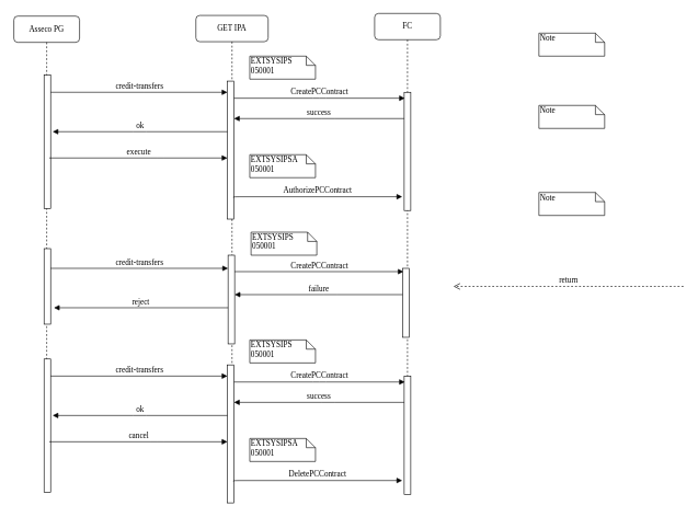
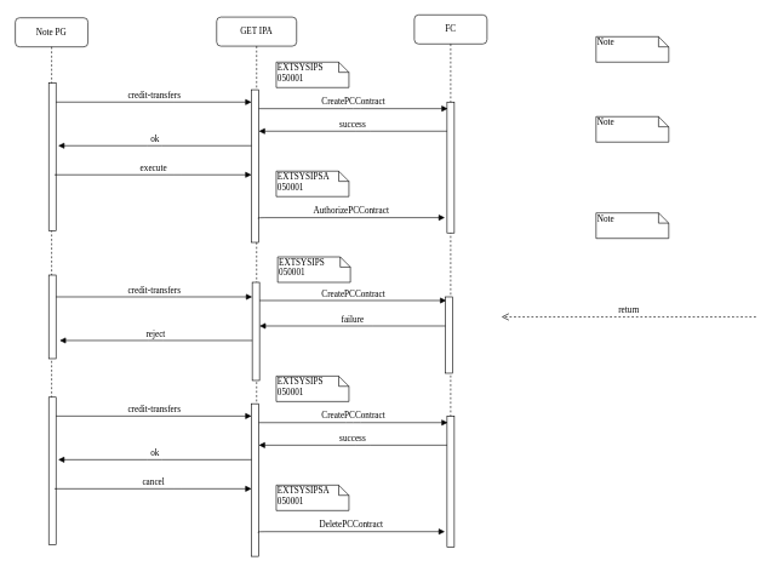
  <mxCell id="0" />
  <mxCell id="1" parent="0" />
- <mxCell id="2" value="Asseco PG" style="shape=umlLifeline;perimeter=lifelinePerimeter;whiteSpace=wrap;html=1;container=1;collapsible=0;recursiveResize=0;outlineConnect=0;rounded=1;shadow=0;comic=0;labelBackgroundColor=none;strokeColor=#000000;strokeWidth=1;fillColor=#FFFFFF;fontFamily=Verdana;fontSize=12;fontColor=#000000;align=center;" parent="1" vertex="1"><mxGeometry x="20" y="24" width="100" height="696" as="geometry" /></mxCell>
+ <mxCell id="2" value="Note PG" style="shape=umlLifeline;perimeter=lifelinePerimeter;whiteSpace=wrap;html=1;container=1;collapsible=0;recursiveResize=0;outlineConnect=0;rounded=1;shadow=0;comic=0;labelBackgroundColor=none;strokeColor=#000000;strokeWidth=1;fillColor=#FFFFFF;fontFamily=Verdana;fontSize=12;fontColor=#000000;align=center;" parent="1" vertex="1"><mxGeometry x="20" y="24" width="100" height="696" as="geometry" /></mxCell>
  <mxCell id="3" value="" style="html=1;points=[];perimeter=orthogonalPerimeter;rounded=0;shadow=0;comic=0;labelBackgroundColor=none;strokeColor=#000000;strokeWidth=1;fillColor=#FFFFFF;fontFamily=Verdana;fontSize=12;fontColor=#000000;align=center;" parent="2" vertex="1"><mxGeometry x="46" y="90" width="10" height="203" as="geometry" /></mxCell>
  <mxCell id="4" value="FC" style="shape=umlLifeline;perimeter=lifelinePerimeter;whiteSpace=wrap;html=1;container=1;collapsible=0;recursiveResize=0;outlineConnect=0;rounded=1;shadow=0;comic=0;labelBackgroundColor=none;strokeColor=#000000;strokeWidth=1;fillColor=#FFFFFF;fontFamily=Verdana;fontSize=12;fontColor=#000000;align=center;" parent="1" vertex="1"><mxGeometry x="569" y="20" width="100" height="710" as="geometry" /></mxCell>
  <mxCell id="5" value="" style="html=1;points=[];perimeter=orthogonalPerimeter;rounded=0;shadow=0;comic=0;labelBackgroundColor=none;strokeColor=#000000;strokeWidth=1;fillColor=#FFFFFF;fontFamily=Verdana;fontSize=12;fontColor=#000000;align=center;" parent="4" vertex="1"><mxGeometry x="45" y="120" width="10" height="180" as="geometry" /></mxCell>
  <mxCell id="6" value="GET IPA" style="shape=umlLifeline;perimeter=lifelinePerimeter;whiteSpace=wrap;html=1;container=1;collapsible=0;recursiveResize=0;outlineConnect=0;rounded=1;shadow=0;comic=0;labelBackgroundColor=none;strokeColor=#000000;strokeWidth=1;fillColor=#FFFFFF;fontFamily=Verdana;fontSize=12;fontColor=#000000;align=center;" parent="1" vertex="1"><mxGeometry x="297" y="23" width="110" height="697" as="geometry" /></mxCell>
  <mxCell id="7" value="" style="html=1;points=[];perimeter=orthogonalPerimeter;rounded=0;shadow=0;comic=0;labelBackgroundColor=none;strokeColor=#000000;strokeWidth=1;fillColor=#FFFFFF;fontFamily=Verdana;fontSize=12;fontColor=#000000;align=center;" parent="6" vertex="1"><mxGeometry x="48" y="100" width="10" height="210" as="geometry" /></mxCell>
  <mxCell id="8" value="" style="html=1;points=[];perimeter=orthogonalPerimeter;rounded=0;shadow=0;comic=0;labelBackgroundColor=none;strokeColor=#000000;strokeWidth=1;fillColor=#FFFFFF;fontFamily=Verdana;fontSize=12;fontColor=#000000;align=center;" parent="6" vertex="1"><mxGeometry x="49" y="365" width="10" height="135" as="geometry" /></mxCell>
  <mxCell id="9" value="" style="html=1;points=[];perimeter=orthogonalPerimeter;rounded=0;shadow=0;comic=0;labelBackgroundColor=none;strokeColor=#000000;strokeWidth=1;fillColor=#FFFFFF;fontFamily=Verdana;fontSize=12;fontColor=#000000;align=center;" parent="6" vertex="1"><mxGeometry x="-231" y="355" width="10" height="115" as="geometry" /></mxCell>
  <mxCell id="10" value="failure" style="html=1;verticalAlign=bottom;endArrow=block;labelBackgroundColor=none;fontFamily=Verdana;fontSize=12;edgeStyle=elbowEdgeStyle;elbow=vertical;" parent="6" source="15" target="8" edge="1"><mxGeometry relative="1" as="geometry"><mxPoint x="274" y="405" as="sourcePoint" /><Array as="points"><mxPoint x="204" y="425" /></Array><mxPoint x="349" y="405" as="targetPoint" /></mxGeometry></mxCell>
  <mxCell id="11" value="&lt;span&gt;credit-transfers&lt;/span&gt;" style="html=1;verticalAlign=bottom;endArrow=block;labelBackgroundColor=none;fontFamily=Verdana;fontSize=12;edgeStyle=elbowEdgeStyle;elbow=vertical;" parent="6" source="9" target="8" edge="1"><mxGeometry relative="1" as="geometry"><mxPoint x="-156" y="385" as="sourcePoint" /><mxPoint x="34" y="370" as="targetPoint" /><Array as="points"><mxPoint x="-66" y="385" /></Array></mxGeometry></mxCell>
  <mxCell id="12" value="CreatePCContract" style="html=1;verticalAlign=bottom;endArrow=block;labelBackgroundColor=none;fontFamily=Verdana;fontSize=12;edgeStyle=elbowEdgeStyle;elbow=vertical;entryX=0.1;entryY=0.05;entryDx=0;entryDy=0;entryPerimeter=0;" parent="6" source="8" target="15" edge="1"><mxGeometry relative="1" as="geometry"><mxPoint x="134" y="385" as="sourcePoint" /><mxPoint x="294" y="393" as="targetPoint" /><Array as="points" /></mxGeometry></mxCell>
  <mxCell id="13" value="EXTSYSIPS&lt;br&gt;050001&lt;br&gt;" style="shape=note;whiteSpace=wrap;html=1;size=14;verticalAlign=top;align=left;spacingTop=-6;rounded=0;shadow=0;comic=0;labelBackgroundColor=none;strokeColor=#000000;strokeWidth=1;fillColor=#FFFFFF;fontFamily=Verdana;fontSize=12;fontColor=#000000;" parent="6" vertex="1"><mxGeometry x="84" y="330" width="100" height="35" as="geometry" /></mxCell>
  <mxCell id="14" value="reject" style="html=1;verticalAlign=bottom;endArrow=block;labelBackgroundColor=none;fontFamily=Verdana;fontSize=12;edgeStyle=elbowEdgeStyle;elbow=vertical;" parent="6" source="8" edge="1"><mxGeometry relative="1" as="geometry"><mxPoint x="-96" y="455" as="sourcePoint" /><Array as="points" /><mxPoint x="-216" y="445" as="targetPoint" /></mxGeometry></mxCell>
  <mxCell id="15" value="" style="html=1;points=[];perimeter=orthogonalPerimeter;rounded=0;shadow=0;comic=0;labelBackgroundColor=none;strokeColor=#000000;strokeWidth=1;fillColor=#FFFFFF;fontFamily=Verdana;fontSize=12;fontColor=#000000;align=center;" parent="6" vertex="1"><mxGeometry x="315" y="385" width="10" height="105" as="geometry" /></mxCell>
  <mxCell id="16" value="success" style="html=1;verticalAlign=bottom;endArrow=block;labelBackgroundColor=none;fontFamily=Verdana;fontSize=12;edgeStyle=elbowEdgeStyle;elbow=vertical;" parent="1" source="5" target="7" edge="1"><mxGeometry relative="1" as="geometry"><mxPoint x="569" y="160" as="sourcePoint" /><Array as="points"><mxPoint x="499" y="180" /></Array><mxPoint x="644" y="160" as="targetPoint" /></mxGeometry></mxCell>
  <mxCell id="17" value="return" style="html=1;verticalAlign=bottom;endArrow=open;dashed=1;endSize=8;labelBackgroundColor=none;fontFamily=Verdana;fontSize=12;edgeStyle=elbowEdgeStyle;elbow=vertical;" parent="1" edge="1"><mxGeometry relative="1" as="geometry"><mxPoint x="689" y="435.5" as="targetPoint" /><Array as="points"><mxPoint x="1019" y="435.5" /></Array><mxPoint x="1039" y="435.5" as="sourcePoint" /></mxGeometry></mxCell>
  <mxCell id="18" value="&lt;span&gt;credit-transfers&lt;/span&gt;" style="html=1;verticalAlign=bottom;endArrow=block;labelBackgroundColor=none;fontFamily=Verdana;fontSize=12;edgeStyle=elbowEdgeStyle;elbow=vertical;" parent="1" source="3" target="7" edge="1"><mxGeometry relative="1" as="geometry"><mxPoint x="139" y="140" as="sourcePoint" /><mxPoint x="329" y="125" as="targetPoint" /><Array as="points"><mxPoint x="229" y="140" /></Array></mxGeometry></mxCell>
  <mxCell id="19" value="CreatePCContract" style="html=1;verticalAlign=bottom;endArrow=block;labelBackgroundColor=none;fontFamily=Verdana;fontSize=12;edgeStyle=elbowEdgeStyle;elbow=vertical;entryX=0.1;entryY=0.05;entryDx=0;entryDy=0;entryPerimeter=0;" parent="1" source="7" target="5" edge="1"><mxGeometry relative="1" as="geometry"><mxPoint x="429" y="140" as="sourcePoint" /><mxPoint x="589" y="148" as="targetPoint" /><Array as="points" /></mxGeometry></mxCell>
  <mxCell id="20" value="Note" style="shape=note;whiteSpace=wrap;html=1;size=14;verticalAlign=top;align=left;spacingTop=-6;rounded=0;shadow=0;comic=0;labelBackgroundColor=none;strokeColor=#000000;strokeWidth=1;fillColor=#FFFFFF;fontFamily=Verdana;fontSize=12;fontColor=#000000;" parent="1" vertex="1"><mxGeometry x="819" y="50" width="100" height="35" as="geometry" /></mxCell>
  <mxCell id="21" value="Note" style="shape=note;whiteSpace=wrap;html=1;size=14;verticalAlign=top;align=left;spacingTop=-6;rounded=0;shadow=0;comic=0;labelBackgroundColor=none;strokeColor=#000000;strokeWidth=1;fillColor=#FFFFFF;fontFamily=Verdana;fontSize=12;fontColor=#000000;" parent="1" vertex="1"><mxGeometry x="819" y="160" width="100" height="35" as="geometry" /></mxCell>
  <mxCell id="22" value="EXTSYSIPS&lt;br&gt;050001&lt;br&gt;" style="shape=note;whiteSpace=wrap;html=1;size=14;verticalAlign=top;align=left;spacingTop=-6;rounded=0;shadow=0;comic=0;labelBackgroundColor=none;strokeColor=#000000;strokeWidth=1;fillColor=#FFFFFF;fontFamily=Verdana;fontSize=12;fontColor=#000000;" parent="1" vertex="1"><mxGeometry x="379" y="85" width="100" height="35" as="geometry" /></mxCell>
  <mxCell id="23" value="Note" style="shape=note;whiteSpace=wrap;html=1;size=14;verticalAlign=top;align=left;spacingTop=-6;rounded=0;shadow=0;comic=0;labelBackgroundColor=none;strokeColor=#000000;strokeWidth=1;fillColor=#FFFFFF;fontFamily=Verdana;fontSize=12;fontColor=#000000;" parent="1" vertex="1"><mxGeometry x="819" y="292.5" width="100" height="35" as="geometry" /></mxCell>
  <mxCell id="24" value="ok" style="html=1;verticalAlign=bottom;endArrow=block;labelBackgroundColor=none;fontFamily=Verdana;fontSize=12;edgeStyle=elbowEdgeStyle;elbow=vertical;" parent="1" source="7" edge="1"><mxGeometry relative="1" as="geometry"><mxPoint x="199" y="210" as="sourcePoint" /><Array as="points" /><mxPoint x="79" y="200" as="targetPoint" /></mxGeometry></mxCell>
  <mxCell id="25" value="&lt;span&gt;execute&lt;/span&gt;" style="html=1;verticalAlign=bottom;endArrow=block;labelBackgroundColor=none;fontFamily=Verdana;fontSize=12;edgeStyle=elbowEdgeStyle;elbow=vertical;" parent="1" target="7" edge="1"><mxGeometry relative="1" as="geometry"><mxPoint x="74" y="240" as="sourcePoint" /><mxPoint x="204" y="240" as="targetPoint" /><Array as="points"><mxPoint x="239" y="240" /><mxPoint x="239" y="280" /><mxPoint x="289" y="150" /><mxPoint x="109" y="140" /></Array></mxGeometry></mxCell>
  <mxCell id="26" value="AuthorizePCContract" style="html=1;verticalAlign=bottom;endArrow=block;entryX=-0.3;entryY=0.883;labelBackgroundColor=none;fontFamily=Verdana;fontSize=12;edgeStyle=elbowEdgeStyle;elbow=vertical;entryDx=0;entryDy=0;entryPerimeter=0;" parent="1" target="5" edge="1"><mxGeometry relative="1" as="geometry"><mxPoint x="354" y="300" as="sourcePoint" /><mxPoint x="504" y="300" as="targetPoint" /><Array as="points"><mxPoint x="619" y="299" /></Array></mxGeometry></mxCell>
  <mxCell id="27" value="EXTSYSIPSA&lt;br&gt;050001&lt;br&gt;" style="shape=note;whiteSpace=wrap;html=1;size=14;verticalAlign=top;align=left;spacingTop=-6;rounded=0;shadow=0;comic=0;labelBackgroundColor=none;strokeColor=#000000;strokeWidth=1;fillColor=#FFFFFF;fontFamily=Verdana;fontSize=12;fontColor=#000000;" parent="1" vertex="1"><mxGeometry x="379" y="235" width="100" height="35" as="geometry" /></mxCell>
  <mxCell id="28" value="" style="html=1;points=[];perimeter=orthogonalPerimeter;rounded=0;shadow=0;comic=0;labelBackgroundColor=none;strokeColor=#000000;strokeWidth=1;fillColor=#FFFFFF;fontFamily=Verdana;fontSize=12;fontColor=#000000;align=center;" parent="1" vertex="1"><mxGeometry x="66" y="546" width="10" height="203" as="geometry" /></mxCell>
  <mxCell id="29" value="" style="html=1;points=[];perimeter=orthogonalPerimeter;rounded=0;shadow=0;comic=0;labelBackgroundColor=none;strokeColor=#000000;strokeWidth=1;fillColor=#FFFFFF;fontFamily=Verdana;fontSize=12;fontColor=#000000;align=center;" parent="1" vertex="1"><mxGeometry x="614" y="572" width="10" height="180" as="geometry" /></mxCell>
  <mxCell id="30" value="" style="html=1;points=[];perimeter=orthogonalPerimeter;rounded=0;shadow=0;comic=0;labelBackgroundColor=none;strokeColor=#000000;strokeWidth=1;fillColor=#FFFFFF;fontFamily=Verdana;fontSize=12;fontColor=#000000;align=center;" parent="1" vertex="1"><mxGeometry x="345" y="555" width="10" height="210" as="geometry" /></mxCell>
  <mxCell id="31" value="success" style="html=1;verticalAlign=bottom;endArrow=block;labelBackgroundColor=none;fontFamily=Verdana;fontSize=12;edgeStyle=elbowEdgeStyle;elbow=vertical;" parent="1" source="29" target="30" edge="1"><mxGeometry relative="1" as="geometry"><mxPoint x="569" y="592" as="sourcePoint" /><Array as="points"><mxPoint x="499" y="612" /></Array><mxPoint x="644" y="592" as="targetPoint" /></mxGeometry></mxCell>
  <mxCell id="32" value="&lt;span&gt;credit-transfers&lt;/span&gt;" style="html=1;verticalAlign=bottom;endArrow=block;labelBackgroundColor=none;fontFamily=Verdana;fontSize=12;edgeStyle=elbowEdgeStyle;elbow=vertical;" parent="1" source="28" target="30" edge="1"><mxGeometry relative="1" as="geometry"><mxPoint x="139" y="572" as="sourcePoint" /><mxPoint x="329" y="557" as="targetPoint" /><Array as="points"><mxPoint x="229" y="572" /></Array></mxGeometry></mxCell>
  <mxCell id="33" value="CreatePCContract" style="html=1;verticalAlign=bottom;endArrow=block;labelBackgroundColor=none;fontFamily=Verdana;fontSize=12;edgeStyle=elbowEdgeStyle;elbow=vertical;entryX=0.1;entryY=0.05;entryDx=0;entryDy=0;entryPerimeter=0;" parent="1" source="30" target="29" edge="1"><mxGeometry relative="1" as="geometry"><mxPoint x="429" y="572" as="sourcePoint" /><mxPoint x="589" y="580" as="targetPoint" /><Array as="points" /></mxGeometry></mxCell>
  <mxCell id="34" value="EXTSYSIPS&lt;br&gt;050001&lt;br&gt;" style="shape=note;whiteSpace=wrap;html=1;size=14;verticalAlign=top;align=left;spacingTop=-6;rounded=0;shadow=0;comic=0;labelBackgroundColor=none;strokeColor=#000000;strokeWidth=1;fillColor=#FFFFFF;fontFamily=Verdana;fontSize=12;fontColor=#000000;" parent="1" vertex="1"><mxGeometry x="379" y="517" width="100" height="35" as="geometry" /></mxCell>
  <mxCell id="35" value="ok" style="html=1;verticalAlign=bottom;endArrow=block;labelBackgroundColor=none;fontFamily=Verdana;fontSize=12;edgeStyle=elbowEdgeStyle;elbow=vertical;" parent="1" source="30" edge="1"><mxGeometry relative="1" as="geometry"><mxPoint x="199" y="642" as="sourcePoint" /><Array as="points" /><mxPoint x="79" y="632" as="targetPoint" /></mxGeometry></mxCell>
  <mxCell id="36" value="&lt;span&gt;cancel&lt;/span&gt;" style="html=1;verticalAlign=bottom;endArrow=block;labelBackgroundColor=none;fontFamily=Verdana;fontSize=12;edgeStyle=elbowEdgeStyle;elbow=vertical;" parent="1" target="30" edge="1"><mxGeometry relative="1" as="geometry"><mxPoint x="74" y="672" as="sourcePoint" /><mxPoint x="204" y="672" as="targetPoint" /><Array as="points"><mxPoint x="239" y="672" /><mxPoint x="239" y="712" /><mxPoint x="289" y="582" /><mxPoint x="109" y="572" /></Array></mxGeometry></mxCell>
  <mxCell id="37" value="DeletePCContract" style="html=1;verticalAlign=bottom;endArrow=block;entryX=-0.3;entryY=0.883;labelBackgroundColor=none;fontFamily=Verdana;fontSize=12;edgeStyle=elbowEdgeStyle;elbow=vertical;entryDx=0;entryDy=0;entryPerimeter=0;" parent="1" target="29" edge="1"><mxGeometry relative="1" as="geometry"><mxPoint x="354" y="732" as="sourcePoint" /><mxPoint x="504" y="732" as="targetPoint" /><Array as="points"><mxPoint x="619" y="731" /></Array></mxGeometry></mxCell>
  <mxCell id="38" value="EXTSYSIPSA&lt;br&gt;050001&lt;br&gt;" style="shape=note;whiteSpace=wrap;html=1;size=14;verticalAlign=top;align=left;spacingTop=-6;rounded=0;shadow=0;comic=0;labelBackgroundColor=none;strokeColor=#000000;strokeWidth=1;fillColor=#FFFFFF;fontFamily=Verdana;fontSize=12;fontColor=#000000;" parent="1" vertex="1"><mxGeometry x="379" y="667" width="100" height="35" as="geometry" /></mxCell>
